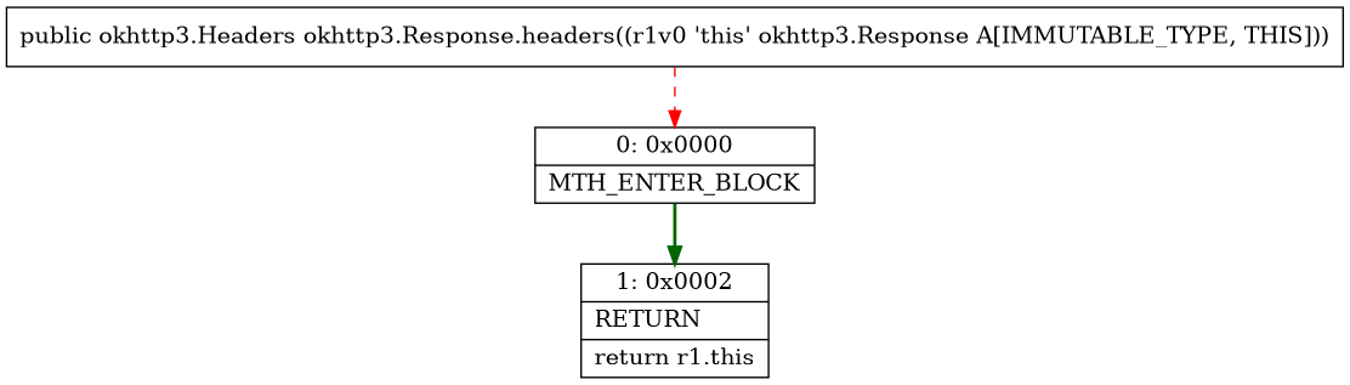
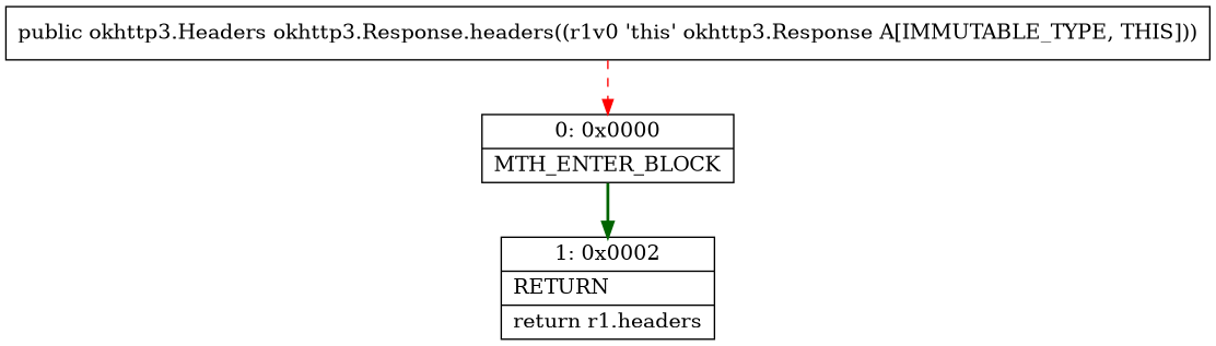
  digraph {
    node [shape=record]
    n1 [label="{0\:\ 0x0000|MTH_ENTER_BLOCK\l}"]
-   n2 [label="{1\:\ 0x0002|RETURN\l|return r1.this\l}"]
+   n2 [label="{1\:\ 0x0002|RETURN\l|return r1.headers\l}"]
    n3 [label="{public okhttp3.Headers okhttp3.Response.headers((r1v0 'this' okhttp3.Response A[IMMUTABLE_TYPE, THIS])) }"]
    n1 -> n2 [color=darkgreen style=bold]
    n3 -> n1 [color=red style=dashed]
  }
